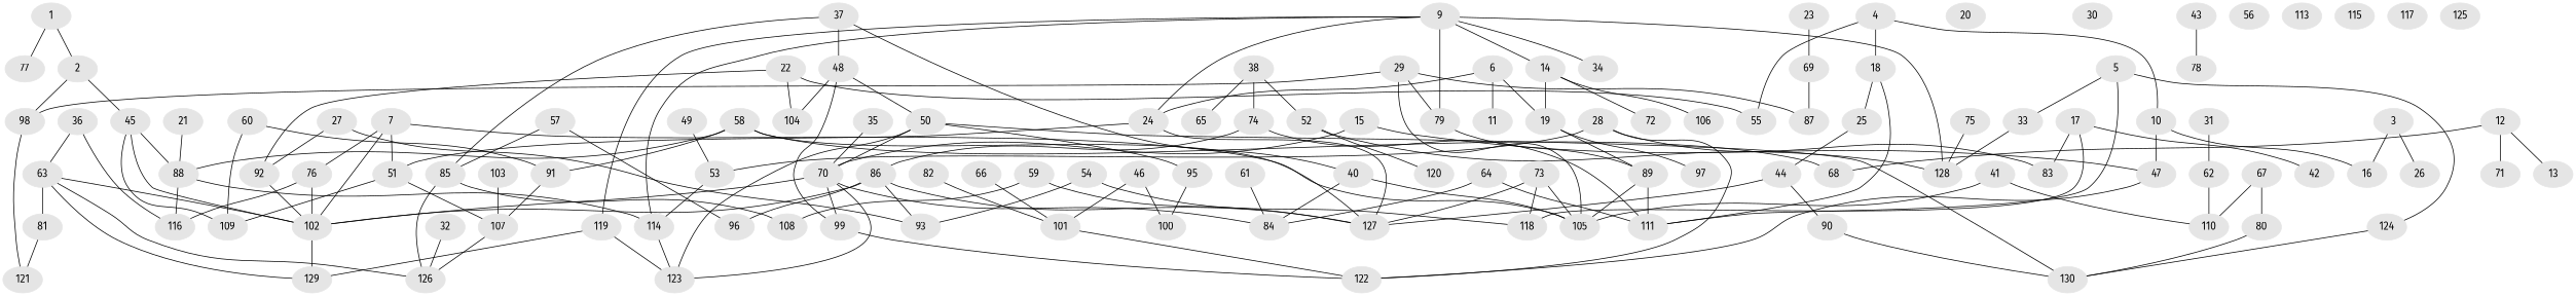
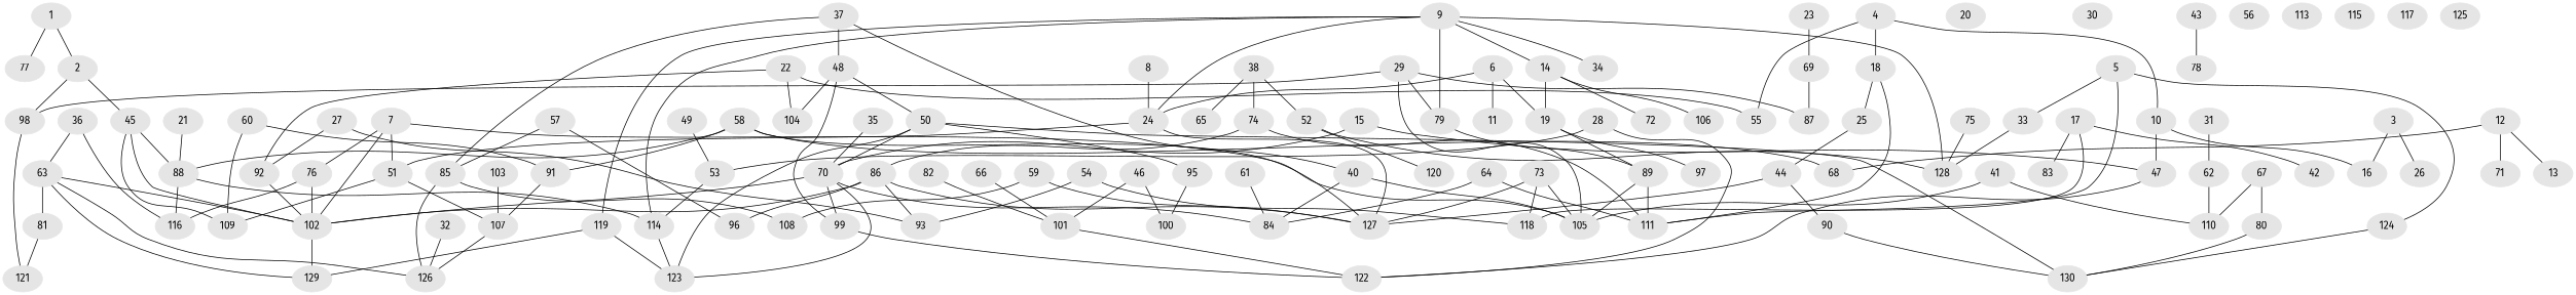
  graph {
    fontname="Fira Sans"
    node [color=gray90 fontname="Fira Sans" style=filled]
    edge [fontname="Fira Sans"]
    1
    2
    77
    45
    98
    102
    88
    109
    121
    3
    16
    26
    4
    10
    18
    55
    47
    111
    25
    5
    33
    124
    128
    130
    6
    11
    19
    24
    89
    97
    51
    127
    7
    76
    105
    107
    116
    129
+   8
    9
    14
    34
    79
    114
    119
    72
    106
    123
    122
    12
    13
    68
    71
    15
    70
    84
    99
    17
    42
    83
    118
    44
    20
    21
    22
    92
    104
    23
    69
    87
    90
    27
    93
    28
    53
    29
    30
    31
    62
    110
    32
    126
    35
    36
    63
    81
    37
    40
    48
    85
    50
    108
    38
    52
    65
    74
    120
    86
    41
    43
    78
    46
    100
    101
    95
    49
    54
    56
    57
    96
    58
    91
    59
    60
    61
    64
    66
    67
    80
    73
    75
    82
    103
    113
    115
    117
    125
    1 -- 2
    1 -- 77
    2 -- 45
    2 -- 98
    45 -- 102
    45 -- 88
    45 -- 109
    98 -- 121
    102 -- 129
    88 -- 116
    88 -- 114
    3 -- 16
    3 -- 26
    4 -- 10
    4 -- 18
    4 -- 55
    10 -- 16
    10 -- 47
    18 -- 111
    18 -- 25
    47 -- 122
    25 -- 44
    5 -- 111
    5 -- 33
    5 -- 124
    33 -- 128
    124 -- 130
    6 -- 11
    6 -- 19
    6 -- 24
    19 -- 89
    19 -- 97
    24 -- 51
    24 -- 127
    89 -- 111
    89 -- 105
    51 -- 109
    51 -- 107
    7 -- 102
    7 -- 51
    7 -- 76
    7 -- 105
    76 -- 102
    76 -- 116
    107 -- 126
+   8 -- 24
    9 -- 128
    9 -- 24
    9 -- 14
    9 -- 34
    9 -- 79
    9 -- 114
    9 -- 119
    14 -- 19
    14 -- 72
    14 -- 106
    79 -- 89
    114 -- 123
    119 -- 129
    119 -- 123
    12 -- 13
    12 -- 68
    12 -- 71
    15 -- 47
    15 -- 70
    70 -- 102
    70 -- 123
    70 -- 84
    70 -- 99
    99 -- 122
    17 -- 42
    17 -- 83
    17 -- 118
    44 -- 127
    44 -- 90
    21 -- 88
    22 -- 55
    22 -- 92
    22 -- 104
    92 -- 102
    23 -- 69
    69 -- 87
    90 -- 130
    27 -- 92
    27 -- 93
    28 -- 122
-   28 -- 83
    28 -- 53
    53 -- 114
    29 -- 98
    29 -- 105
    29 -- 79
    29 -- 87
    31 -- 62
    62 -- 110
    32 -- 126
    35 -- 70
    36 -- 116
    36 -- 63
    63 -- 102
    63 -- 129
    63 -- 126
    63 -- 81
    81 -- 121
    37 -- 40
    37 -- 48
    37 -- 85
    40 -- 105
    40 -- 84
    48 -- 99
    48 -- 104
    48 -- 50
    85 -- 126
    85 -- 108
    50 -- 130
    50 -- 123
    50 -- 70
    50 -- 95
    38 -- 52
    38 -- 65
    38 -- 74
    52 -- 128
    52 -- 120
    74 -- 111
    74 -- 86
    86 -- 102
    86 -- 127
    86 -- 93
    86 -- 96
    41 -- 105
    41 -- 110
    43 -- 78
    46 -- 100
    46 -- 101
    101 -- 122
    95 -- 100
    49 -- 53
    54 -- 118
    54 -- 93
    57 -- 85
    57 -- 96
    58 -- 88
    58 -- 127
    58 -- 68
    58 -- 91
    91 -- 107
    59 -- 127
    59 -- 108
    60 -- 109
    60 -- 91
    61 -- 84
    64 -- 111
    64 -- 84
    66 -- 101
    67 -- 110
    67 -- 80
    80 -- 130
    73 -- 127
    73 -- 105
    73 -- 118
    75 -- 128
    82 -- 101
    103 -- 107
  }
